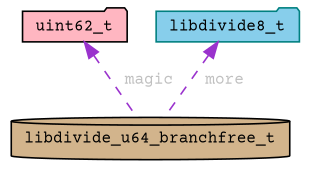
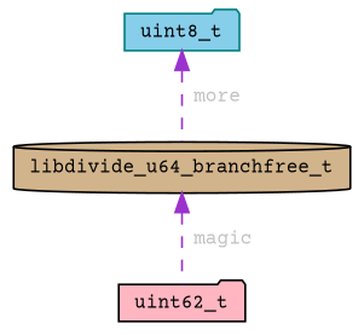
  digraph {
    fontname="Courier Prime"
    node [color=black fontname="Courier Prime" fontsize=10 shape=folder style=filled]
    edge [color=darkorchid3 dir=back fontcolor=grey fontname="Courier Prime" fontsize=10 labelfontname=Helvetica labelfontsize=10 style=dashed]
    n1 [fillcolor=tan fontcolor=black height=0.2 label=libdivide_u64_branchfree_t shape=cylinder width=0.4]
    n2 [fillcolor=lightpink height=0.2 label=uint62_t width=0.4]
-   n3 [color=teal fillcolor=skyblue height=0.2 label=libdivide8_t width=0.4]
-   n2 -> n1 [label=" magic"]
+   n3 [color=teal fillcolor=skyblue height=0.2 label=uint8_t width=0.4]
+   n1 -> n2 [label=" magic"]
    n3 -> n1 [label=" more"]
  }
